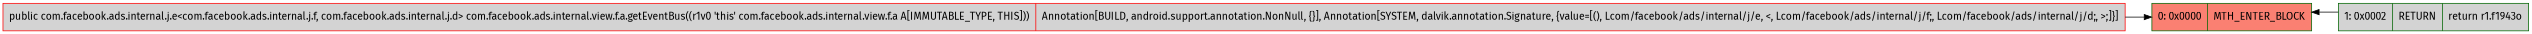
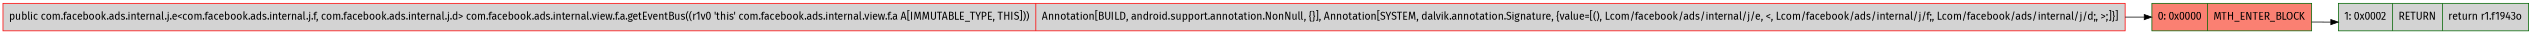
  digraph {
    rankdir=LR
    fontname="Fira Sans"
    node [shape=record style=filled fillcolor=lightgrey color=darkgreen fontname="Fira Sans"]
    edge [fontname="Fira Sans"]
    n1 [label="{0\:\ 0x0000|MTH_ENTER_BLOCK\l}" fillcolor=salmon]
    n2 [label="{1\:\ 0x0002|RETURN\l|return r1.f1943o\l}"]
    n3 [label="{public com.facebook.ads.internal.j.e\<com.facebook.ads.internal.j.f, com.facebook.ads.internal.j.d\> com.facebook.ads.internal.view.f.a.getEventBus((r1v0 'this' com.facebook.ads.internal.view.f.a A[IMMUTABLE_TYPE, THIS]))  | Annotation[BUILD, android.support.annotation.NonNull, \{\}], Annotation[SYSTEM, dalvik.annotation.Signature, \{value=[(), Lcom\/facebook\/ads\/internal\/j\/e, \<, Lcom\/facebook\/ads\/internal\/j\/f;, Lcom\/facebook\/ads\/internal\/j\/d;, \>;]\}]\l}" color=red]
-   n2 -> n1
+   n1 -> n2
    n3 -> n1
  }
